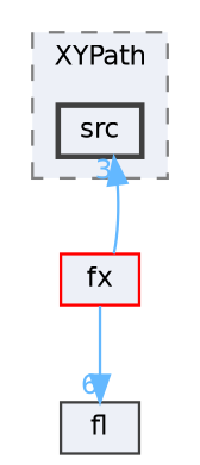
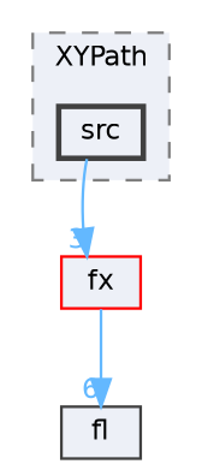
  digraph {
    compound=true
    node [color=grey25 fillcolor="#edf0f7" fontname=Helvetica fontsize=10 shape=box style=filled]
    edge [color=steelblue1 fontcolor=steelblue1 fontname=Helvetica fontsize=10 labeldistance=1.5 labelfontname=Helvetica labelfontsize=10]
    n1 [height=0.2 label=src style="filled,bold" width=0.4]
    n2 [color=red height=0.2 label=fx width=0.4]
    n3 [height=0.2 label=fl width=0.4]
    subgraph cluster_1 {
      bgcolor="#edf0f7"
      fontname=Helvetica
      fontsize=10
      label=XYPath
      pencolor=grey50
      style="filled,dashed"
      n1
    }
-   n2 -> n1 [headlabel=3]
+   n1 -> n2 [headlabel=3]
    n2 -> n3 [headlabel=6]
  }
